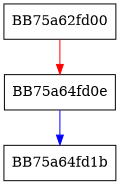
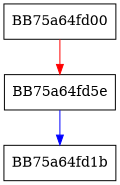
  digraph {
    splines=ortho
    node [shape=box]
-   BB75a64fd00 [label=BB75a62fd00]
-   BB75a64fd0e
+   BB75a64fd00
+   BB75a64fd0e [label=BB75a64fd5e]
    BB75a64fd1b
    BB75a64fd00 -> BB75a64fd0e [color=red]
    BB75a64fd0e -> BB75a64fd1b [color=blue]
  }
